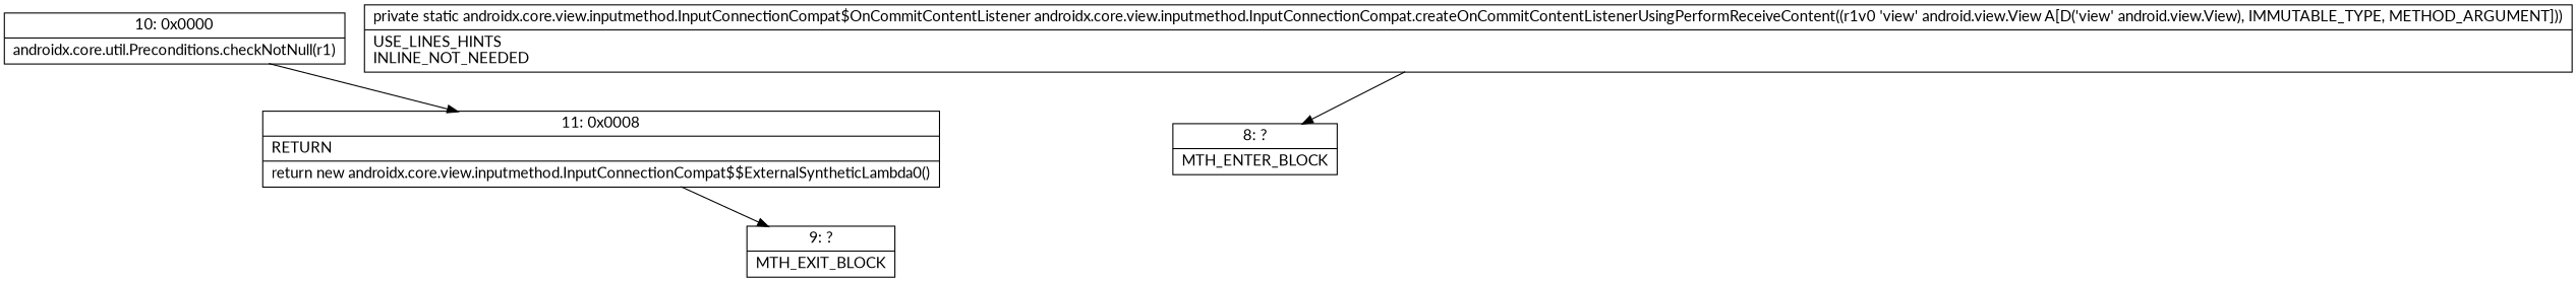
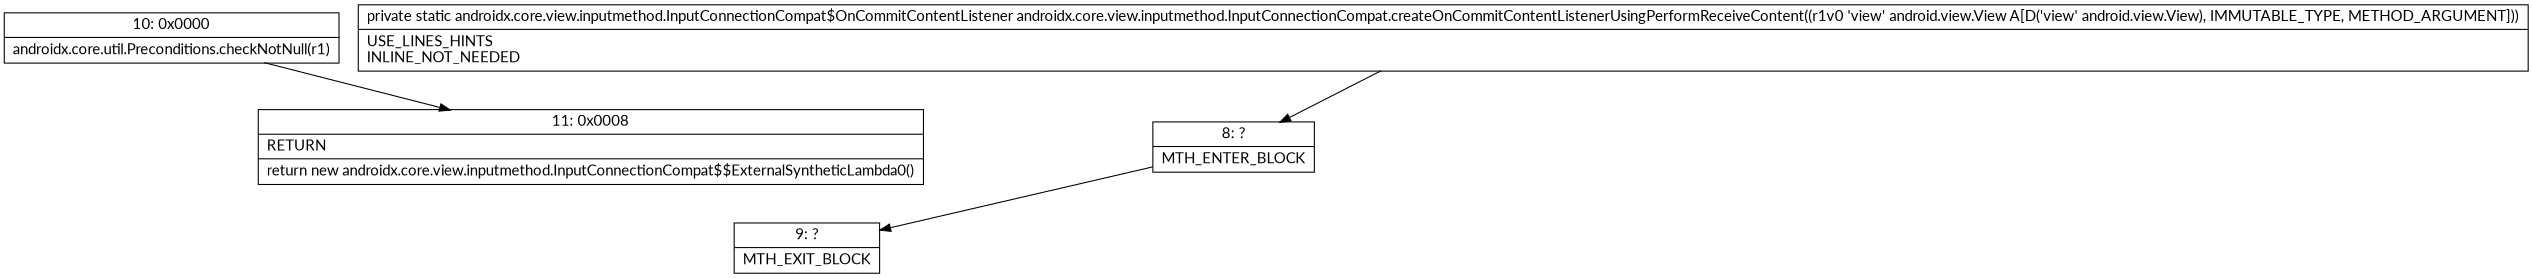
  digraph {
    fontname=Lato
    node [fontname=Lato shape=record]
    edge [fontname=Lato]
    n1 [label="{8\:\ ?|MTH_ENTER_BLOCK\l}"]
    n2 [label="{10\:\ 0x0000|androidx.core.util.Preconditions.checkNotNull(r1)\l}"]
    n3 [label="{11\:\ 0x0008|RETURN\l|return new androidx.core.view.inputmethod.InputConnectionCompat$$ExternalSyntheticLambda0()\l}"]
    n4 [label="{9\:\ ?|MTH_EXIT_BLOCK\l}"]
    n5 [label="{private static androidx.core.view.inputmethod.InputConnectionCompat$OnCommitContentListener androidx.core.view.inputmethod.InputConnectionCompat.createOnCommitContentListenerUsingPerformReceiveContent((r1v0 'view' android.view.View A[D('view' android.view.View), IMMUTABLE_TYPE, METHOD_ARGUMENT]))  | USE_LINES_HINTS\lINLINE_NOT_NEEDED\l}"]
    n2 -> n3
-   n3 -> n4
+   n1 -> n4
    n5 -> n1
  }
